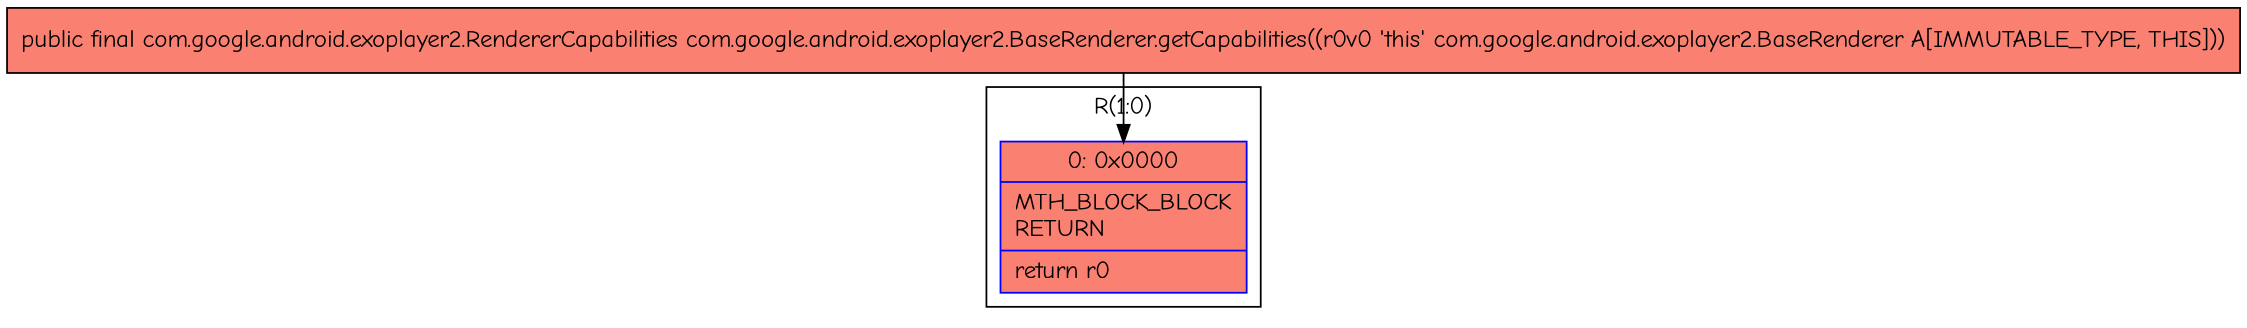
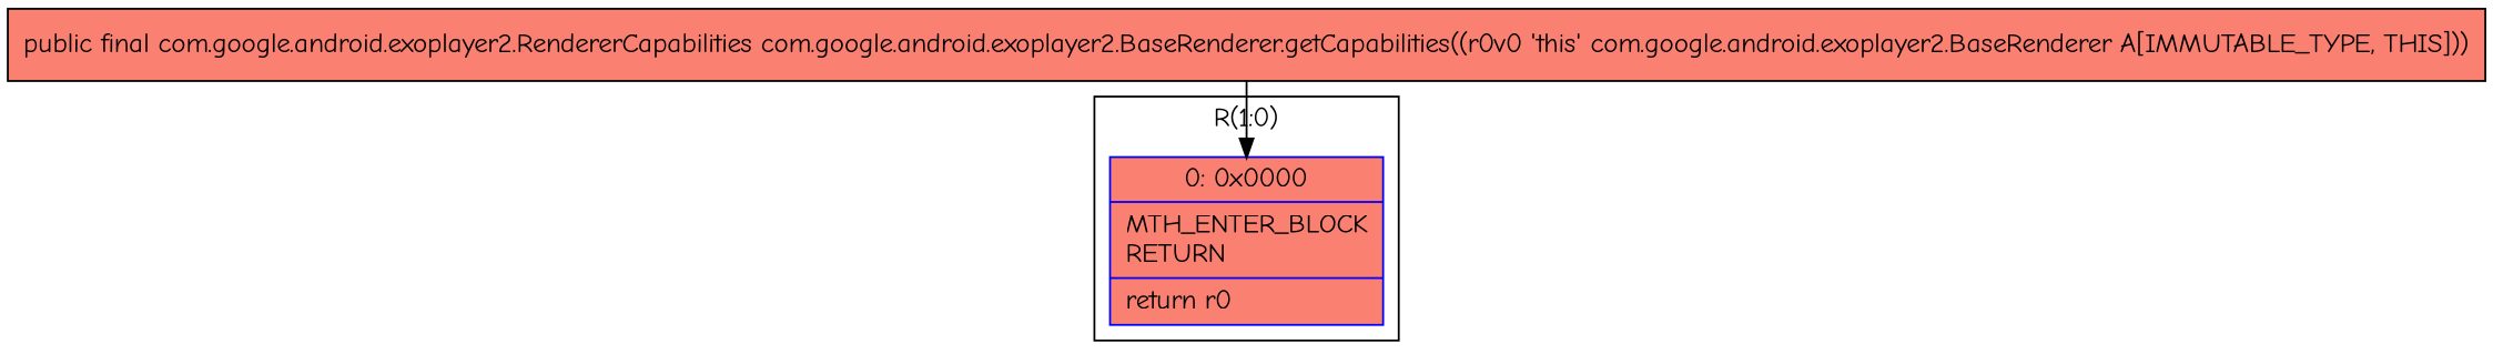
  digraph {
    fontname="Comic Neue"
    node [shape=record style=filled fillcolor=salmon fontname="Comic Neue"]
-   n1 [color=blue label="{0\:\ 0x0000|MTH_BLOCK_BLOCK\lRETURN\l|return r0\l}"]
+   n1 [color=blue label="{0\:\ 0x0000|MTH_ENTER_BLOCK\lRETURN\l|return r0\l}"]
    n2 [label="{public final com.google.android.exoplayer2.RendererCapabilities com.google.android.exoplayer2.BaseRenderer.getCapabilities((r0v0 'this' com.google.android.exoplayer2.BaseRenderer A[IMMUTABLE_TYPE, THIS])) }"]
    subgraph cluster_1 {
      label="R(1:0)"
      n1
    }
    n2 -> n1 [style=solid arrowhead=normal fontname="Comic Neue"]
  }
